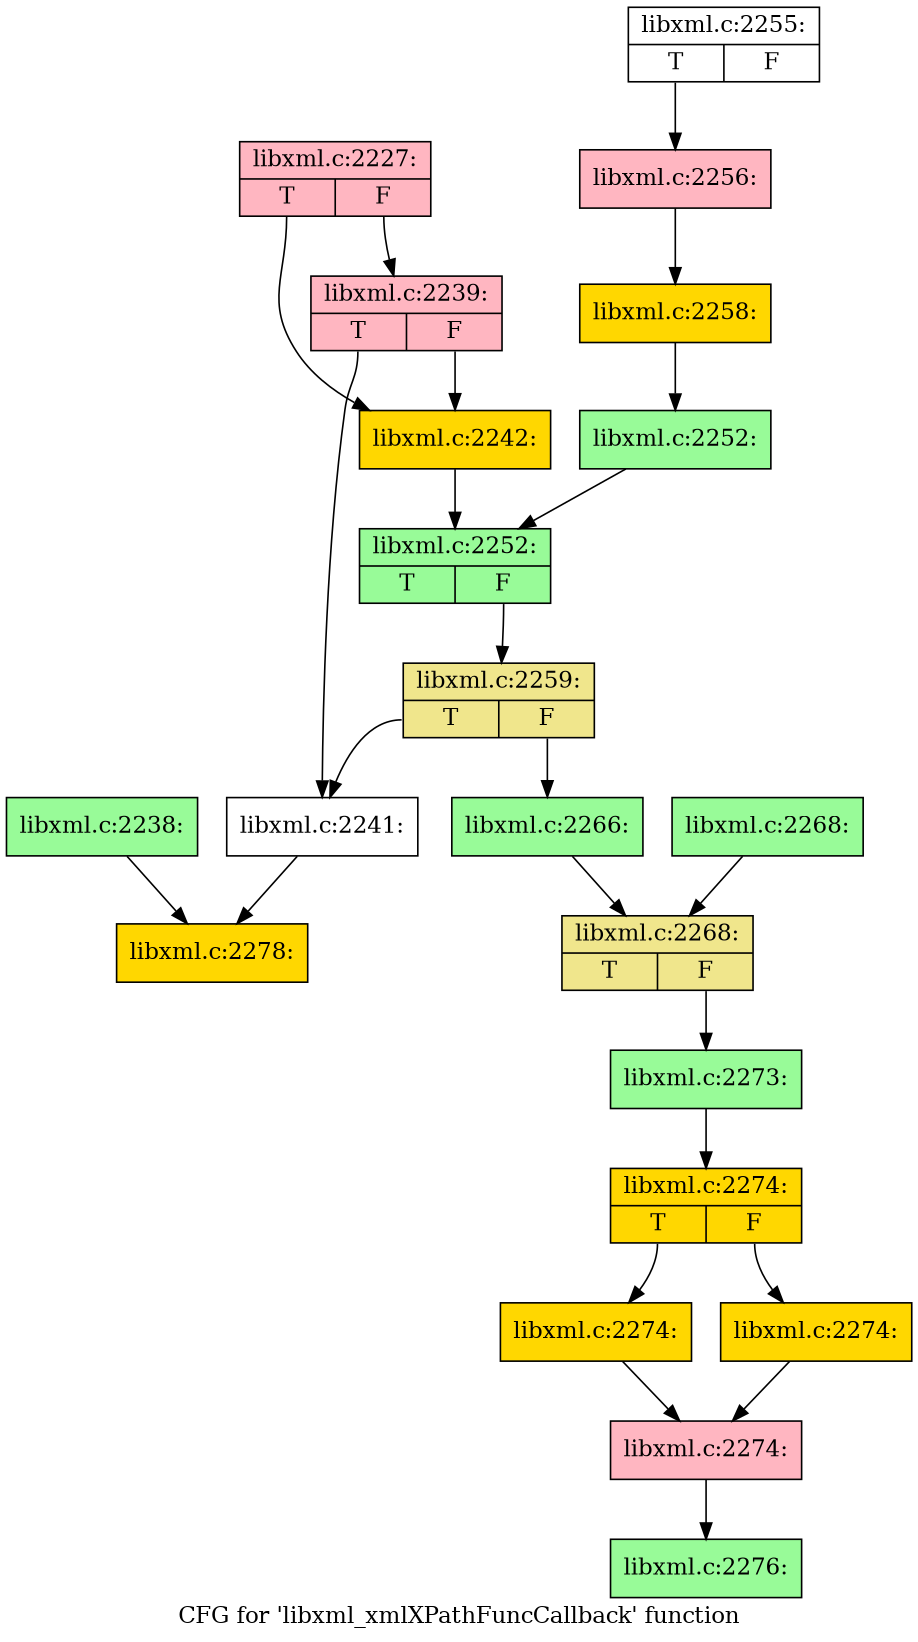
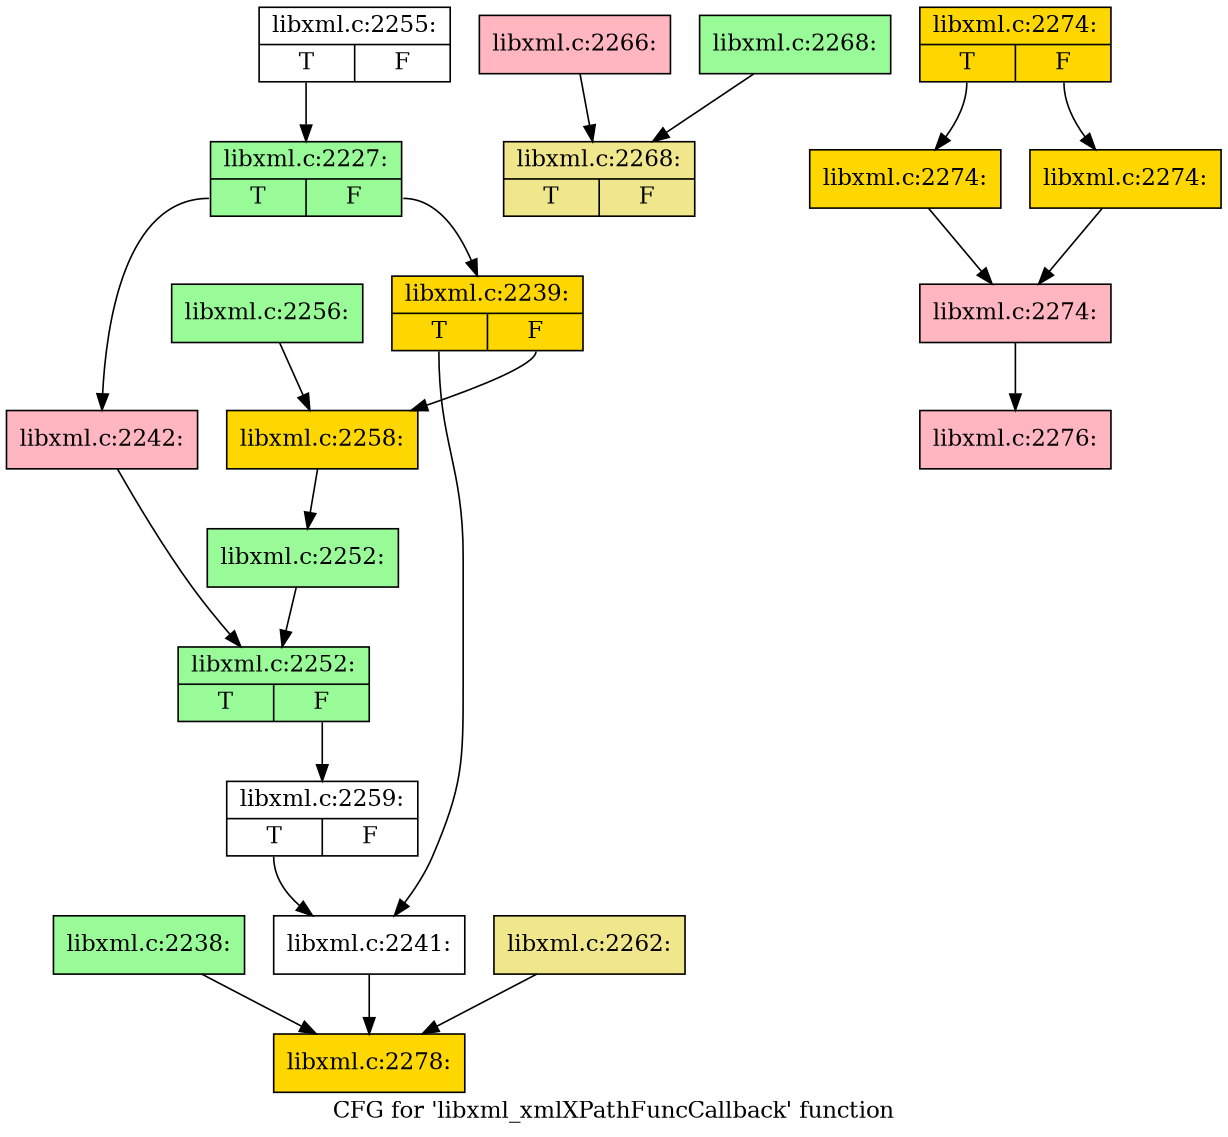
  digraph {
    label="CFG for 'libxml_xmlXPathFuncCallback' function"
    node [fillcolor=palegreen shape=record style=filled]
-   n1 [fillcolor=lightpink label="{libxml.c:2227:|{<s0>T|<s1>F}}"]
-   n2 [fillcolor=lightpink label="{libxml.c:2239:|{<s0>T|<s1>F}}"]
-   n3 [fillcolor=gold label="{libxml.c:2242:}"]
+   n1 [label="{libxml.c:2227:|{<s0>T|<s1>F}}"]
+   n2 [fillcolor=gold label="{libxml.c:2239:|{<s0>T|<s1>F}}"]
+   n3 [fillcolor=lightpink label="{libxml.c:2242:}"]
    n4 [label="{libxml.c:2238:}"]
    n5 [fillcolor=gold label="{libxml.c:2278:}"]
    n6 [fillcolor=white label="{libxml.c:2241:}"]
    n7 [label="{libxml.c:2252:|{<s0>T|<s1>F}}"]
-   n8 [fillcolor=khaki label="{libxml.c:2259:|{<s0>T|<s1>F}}"]
-   n9 [label="{libxml.c:2266:}"]
+   n8 [fillcolor=white label="{libxml.c:2259:|{<s0>T|<s1>F}}"]
+   n9 [fillcolor=lightpink label="{libxml.c:2266:}"]
    n10 [fillcolor=white label="{libxml.c:2255:|{<s0>T|<s1>F}}"]
-   n11 [fillcolor=lightpink label="{libxml.c:2256:}"]
+   n11 [label="{libxml.c:2256:}"]
    n12 [fillcolor=gold label="{libxml.c:2258:}"]
    n13 [label="{libxml.c:2252:}"]
+   n14 [fillcolor=khaki label="{libxml.c:2262:}"]
    n15 [fillcolor=khaki label="{libxml.c:2268:|{<s0>T|<s1>F}}"]
-   n16 [label="{libxml.c:2273:}"]
    n17 [fillcolor=gold label="{libxml.c:2274:|{<s0>T|<s1>F}}"]
    n18 [label="{libxml.c:2268:}"]
    n19 [fillcolor=gold label="{libxml.c:2274:}"]
    n20 [fillcolor=gold label="{libxml.c:2274:}"]
    n21 [fillcolor=lightpink label="{libxml.c:2274:}"]
-   n22 [label="{libxml.c:2276:}"]
+   n22 [fillcolor=lightpink label="{libxml.c:2276:}"]
    n1 -> n2 [tailport=s1]
    n1 -> n3 [tailport=s0]
-   n2 -> n3 [tailport=s1]
+   n2 -> n12 [tailport=s1]
    n2 -> n6 [tailport=s0]
    n3 -> n7
    n4 -> n5
    n6 -> n5
    n7 -> n8 [tailport=s1]
    n8 -> n6 [tailport=s0]
-   n8 -> n9 [tailport=s1]
    n9 -> n15
-   n10 -> n11 [tailport=s0]
+   n10 -> n1 [tailport=s0]
    n11 -> n12
    n12 -> n13
    n13 -> n7
-   n15 -> n16 [tailport=s1]
-   n16 -> n17
+   n14 -> n5
    n17 -> n19 [tailport=s0]
    n17 -> n20 [tailport=s1]
    n18 -> n15
    n19 -> n21
    n20 -> n21
    n21 -> n22
  }
